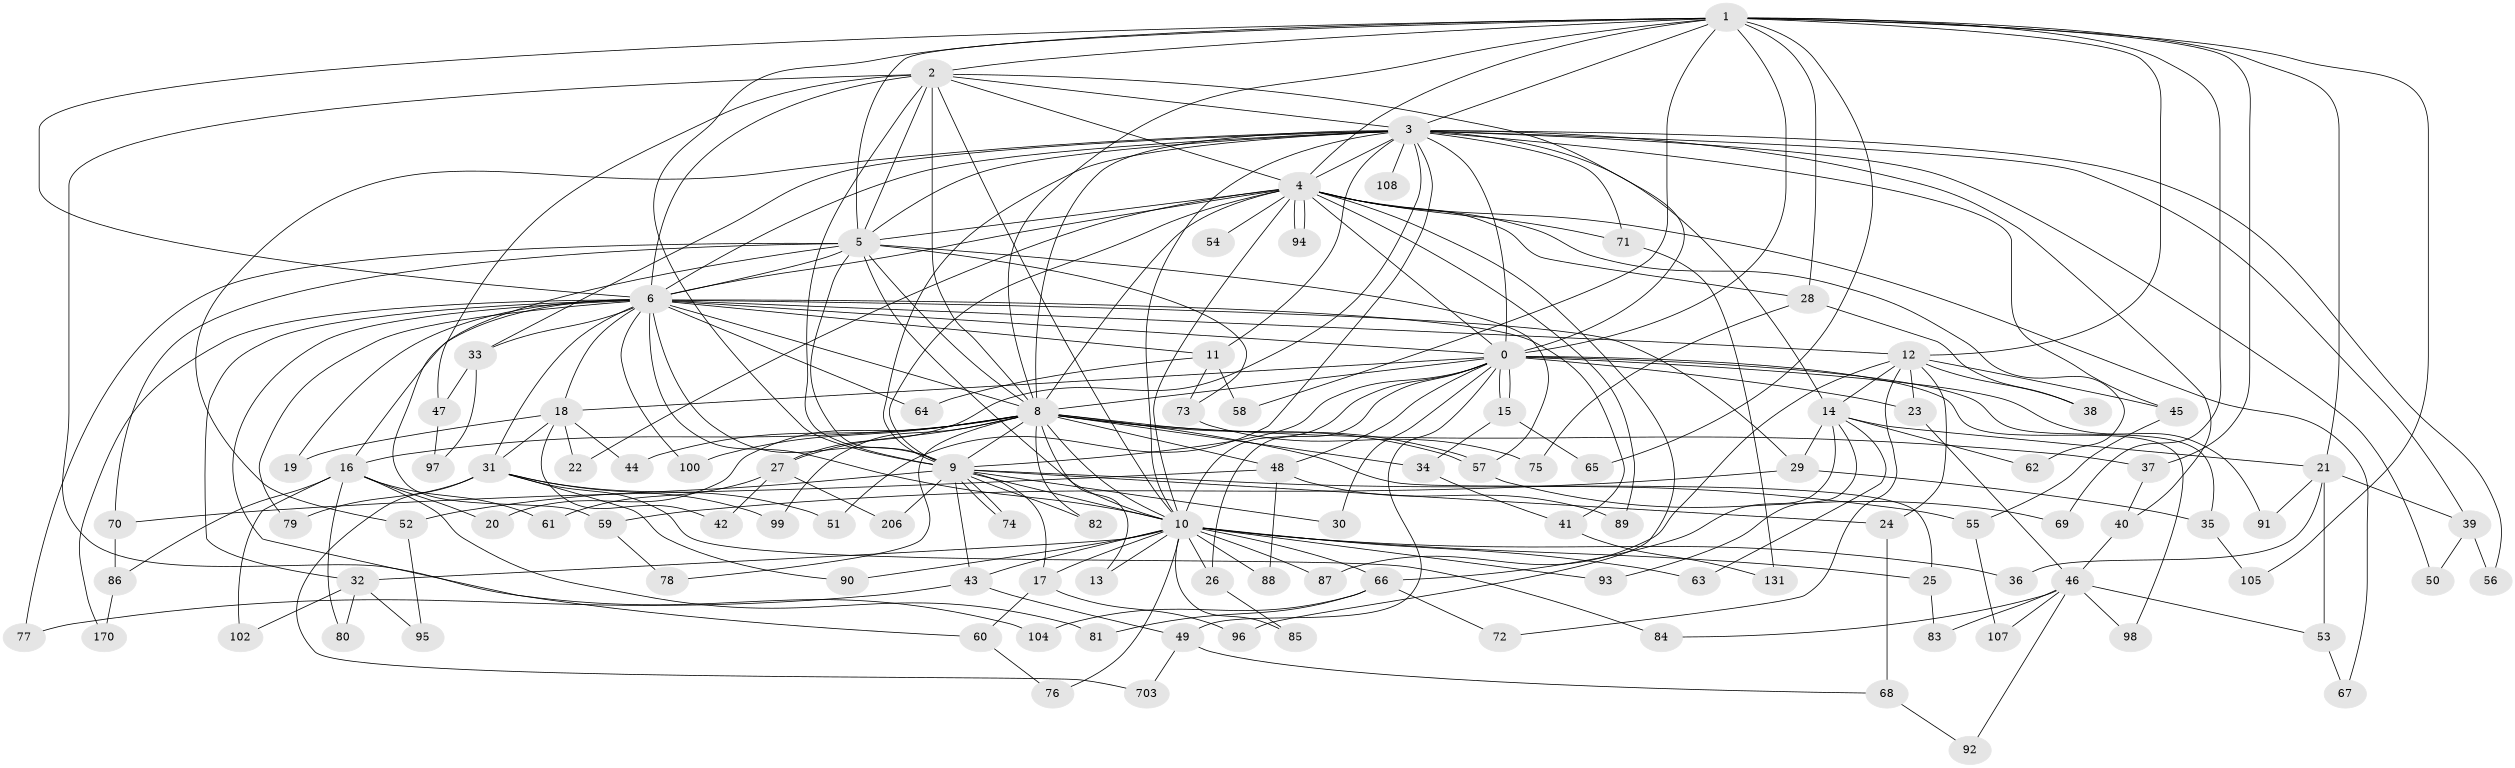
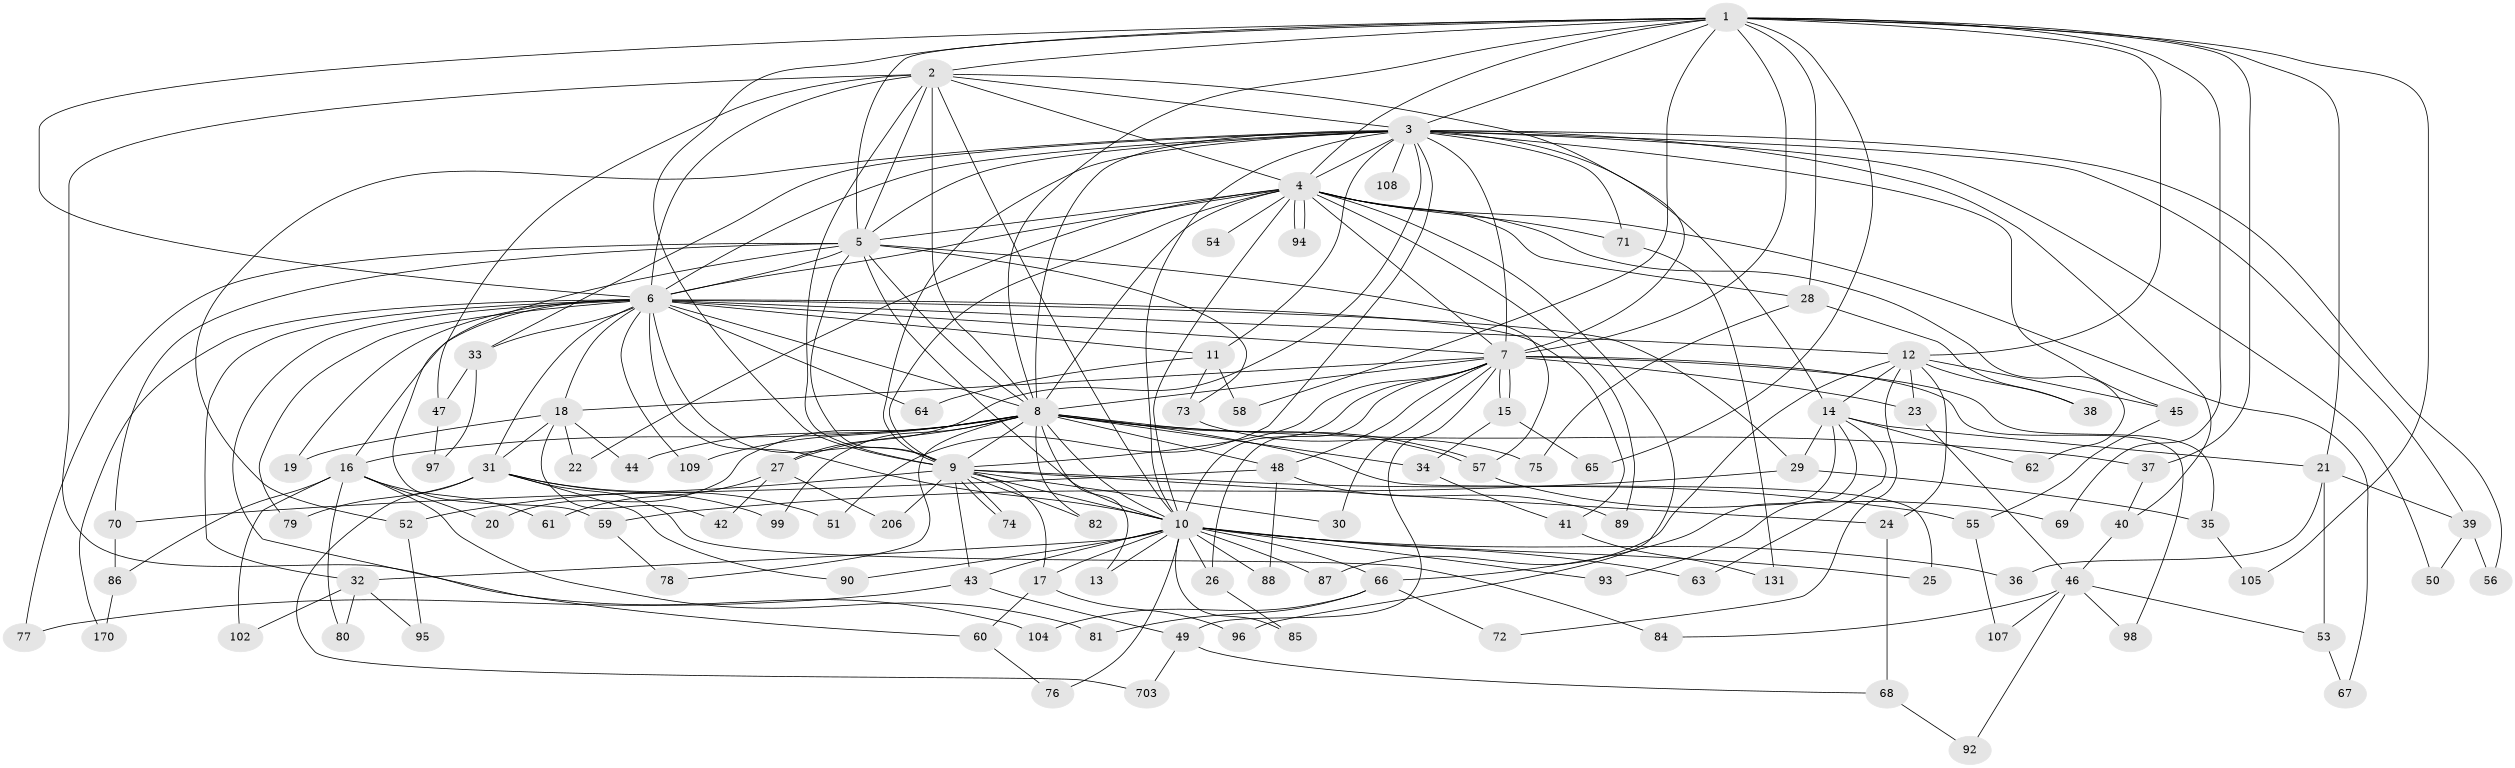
  graph {
    node [color=gray90 style=filled]
    1
    2
    3
    4
    5
    6
-   7 [label=0]
+   7
    8
    9
    12
    21
    28
    37
    58
    65
    69
    105
    10
    47
    104
    11
    14
    27
    33
    39
    40
    45
    50
    51
    52
    56
    71
    108
    22
    54
    62
    67
    89
    94
    96
    59
    70
    73
    77
    57
    16
    18
    19
    29
    31
    32
    41
    60
    64
    79
    n56 [label=170]
-   109 [label=100]
+   109
    15
    23
    26
    30
    35
    48
    49
-   91
    98
    13
    20
    25
    34
    44
    78
    82
    99
    17
    24
    43
    55
    74
    n80 [label=206]
    36
    63
    66
    76
    85
    87
    88
    90
    93
    38
    72
    53
    75
    97
    61
    42
    46
    95
    n99 [label=131]
    86
    80
    81
    102
    84
    n105 [label=703]
    68
-   83
    107
    92
    1 -- 2
    1 -- 3
    1 -- 4
    1 -- 5
    1 -- 6
    1 -- 7
    1 -- 8
    1 -- 9
    1 -- 12
    1 -- 21
    1 -- 28
    1 -- 37
    1 -- 58
    1 -- 65
    1 -- 69
    1 -- 105
    2 -- 3
    2 -- 4
    2 -- 5
    2 -- 6
    2 -- 7
    2 -- 8
    2 -- 9
    2 -- 10
    2 -- 47
    2 -- 104
    3 -- 4
    3 -- 5
    3 -- 6
    3 -- 7
    3 -- 8
    3 -- 9
    3 -- 10
    3 -- 11
    3 -- 14
    3 -- 27
    3 -- 33
    3 -- 39
    3 -- 40
    3 -- 45
    3 -- 50
    3 -- 51
    3 -- 52
    3 -- 56
    3 -- 71
    3 -- 108
    4 -- 5
    4 -- 6
    4 -- 7
    4 -- 8
    4 -- 9
    4 -- 28
    4 -- 10
    4 -- 71
    4 -- 22
    4 -- 54
    4 -- 62
    4 -- 67
    4 -- 89
    4 -- 94
    4 -- 94
    4 -- 96
    5 -- 6
    5 -- 8
    5 -- 9
    5 -- 10
    5 -- 59
    5 -- 70
    5 -- 73
    5 -- 77
    5 -- 57
    6 -- 7
    6 -- 8
    6 -- 9
    6 -- 12
    6 -- 10
    6 -- 11
    6 -- 33
    6 -- 16
    6 -- 18
    6 -- 19
    6 -- 29
    6 -- 31
    6 -- 32
    6 -- 41
    6 -- 60
    6 -- 64
    6 -- 79
    6 -- n56
    6 -- 109
    7 -- 8
    7 -- 9
    7 -- 10
    7 -- 18
    7 -- 15
    7 -- 15
    7 -- 23
    7 -- 26
    7 -- 30
    7 -- 35
    7 -- 48
    7 -- 49
-   7 -- 91
    7 -- 98
    8 -- 9
    8 -- 37
    8 -- 10
    8 -- 27
    8 -- 57
    8 -- 57
    8 -- 16
    8 -- 109
    8 -- 48
    8 -- 13
    8 -- 20
    8 -- 25
    8 -- 34
    8 -- 44
    8 -- 78
    8 -- 82
    8 -- 99
    9 -- 10
    9 -- 52
    9 -- 30
    9 -- 82
    9 -- 17
    9 -- 24
    9 -- 43
    9 -- 55
    9 -- 74
    9 -- 74
    9 -- n80
    12 -- 14
    12 -- 45
    12 -- 23
    12 -- 24
    12 -- 87
    12 -- 38
    12 -- 72
    21 -- 39
-   21 -- 91
    21 -- 36
    21 -- 53
    28 -- 38
    28 -- 75
    37 -- 40
    10 -- 32
    10 -- 26
    10 -- 13
    10 -- 25
    10 -- 17
    10 -- 43
    10 -- 36
    10 -- 63
    10 -- 66
    10 -- 76
    10 -- 85
    10 -- 87
    10 -- 88
    10 -- 90
    10 -- 93
    47 -- 97
    11 -- 58
    11 -- 73
    11 -- 64
    14 -- 21
    14 -- 62
    14 -- 29
    14 -- 63
    14 -- 66
    14 -- 93
    27 -- n80
    27 -- 61
    27 -- 42
    33 -- 47
    33 -- 97
    39 -- 50
    39 -- 56
    40 -- 46
    45 -- 55
    52 -- 95
    71 -- n99
    59 -- 78
    70 -- 86
    73 -- 75
    57 -- 69
    16 -- 20
    16 -- 61
    16 -- 86
    16 -- 80
    16 -- 81
    16 -- 102
    18 -- 22
    18 -- 19
    18 -- 31
    18 -- 44
    18 -- 42
    29 -- 59
    29 -- 35
    31 -- 51
    31 -- 79
    31 -- 99
    31 -- 90
    31 -- 84
    31 -- n105
    32 -- 95
    32 -- 80
    32 -- 102
    41 -- n99
    60 -- 76
    15 -- 65
    15 -- 34
    23 -- 46
    26 -- 85
    35 -- 105
    48 -- 89
    48 -- 70
    48 -- 88
    49 -- n105
    49 -- 68
-   25 -- 83
    34 -- 41
    17 -- 96
    17 -- 60
    24 -- 68
    43 -- 77
    43 -- 49
    55 -- 107
    66 -- 104
    66 -- 72
    66 -- 81
    53 -- 67
    46 -- 98
    46 -- 53
    46 -- 84
-   46 -- 83
    46 -- 107
    46 -- 92
    86 -- n56
    68 -- 92
  }
